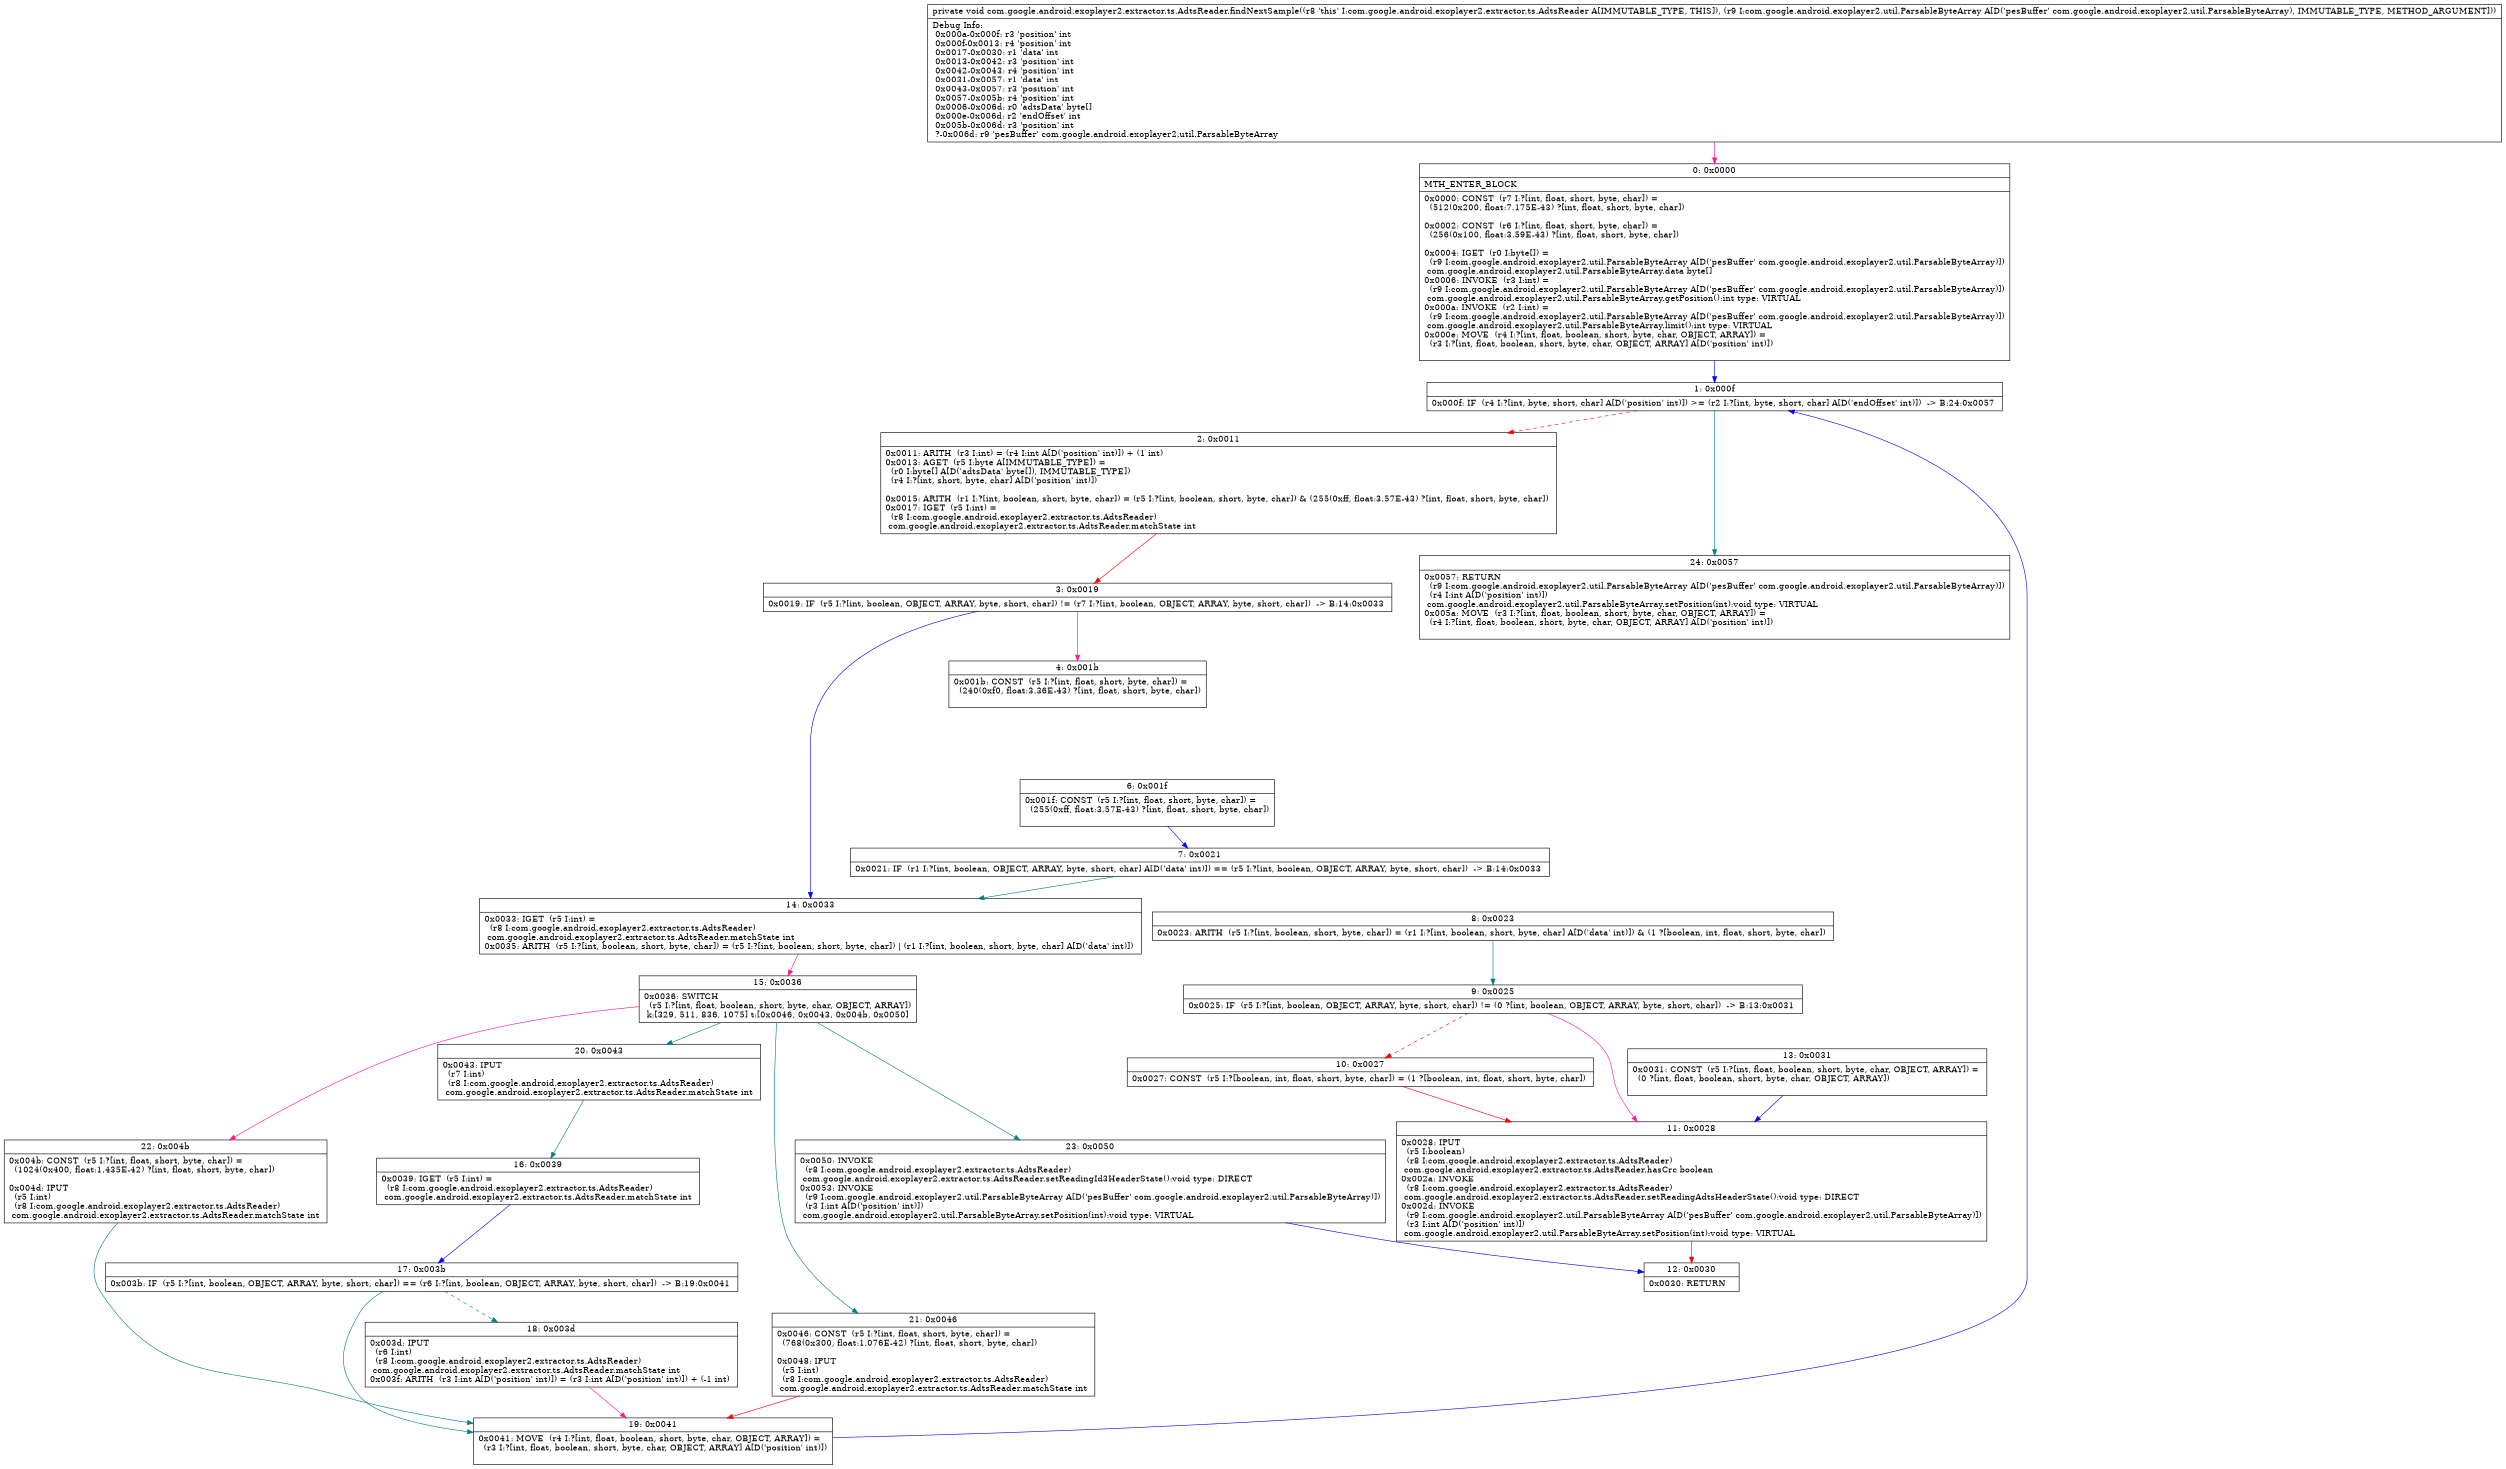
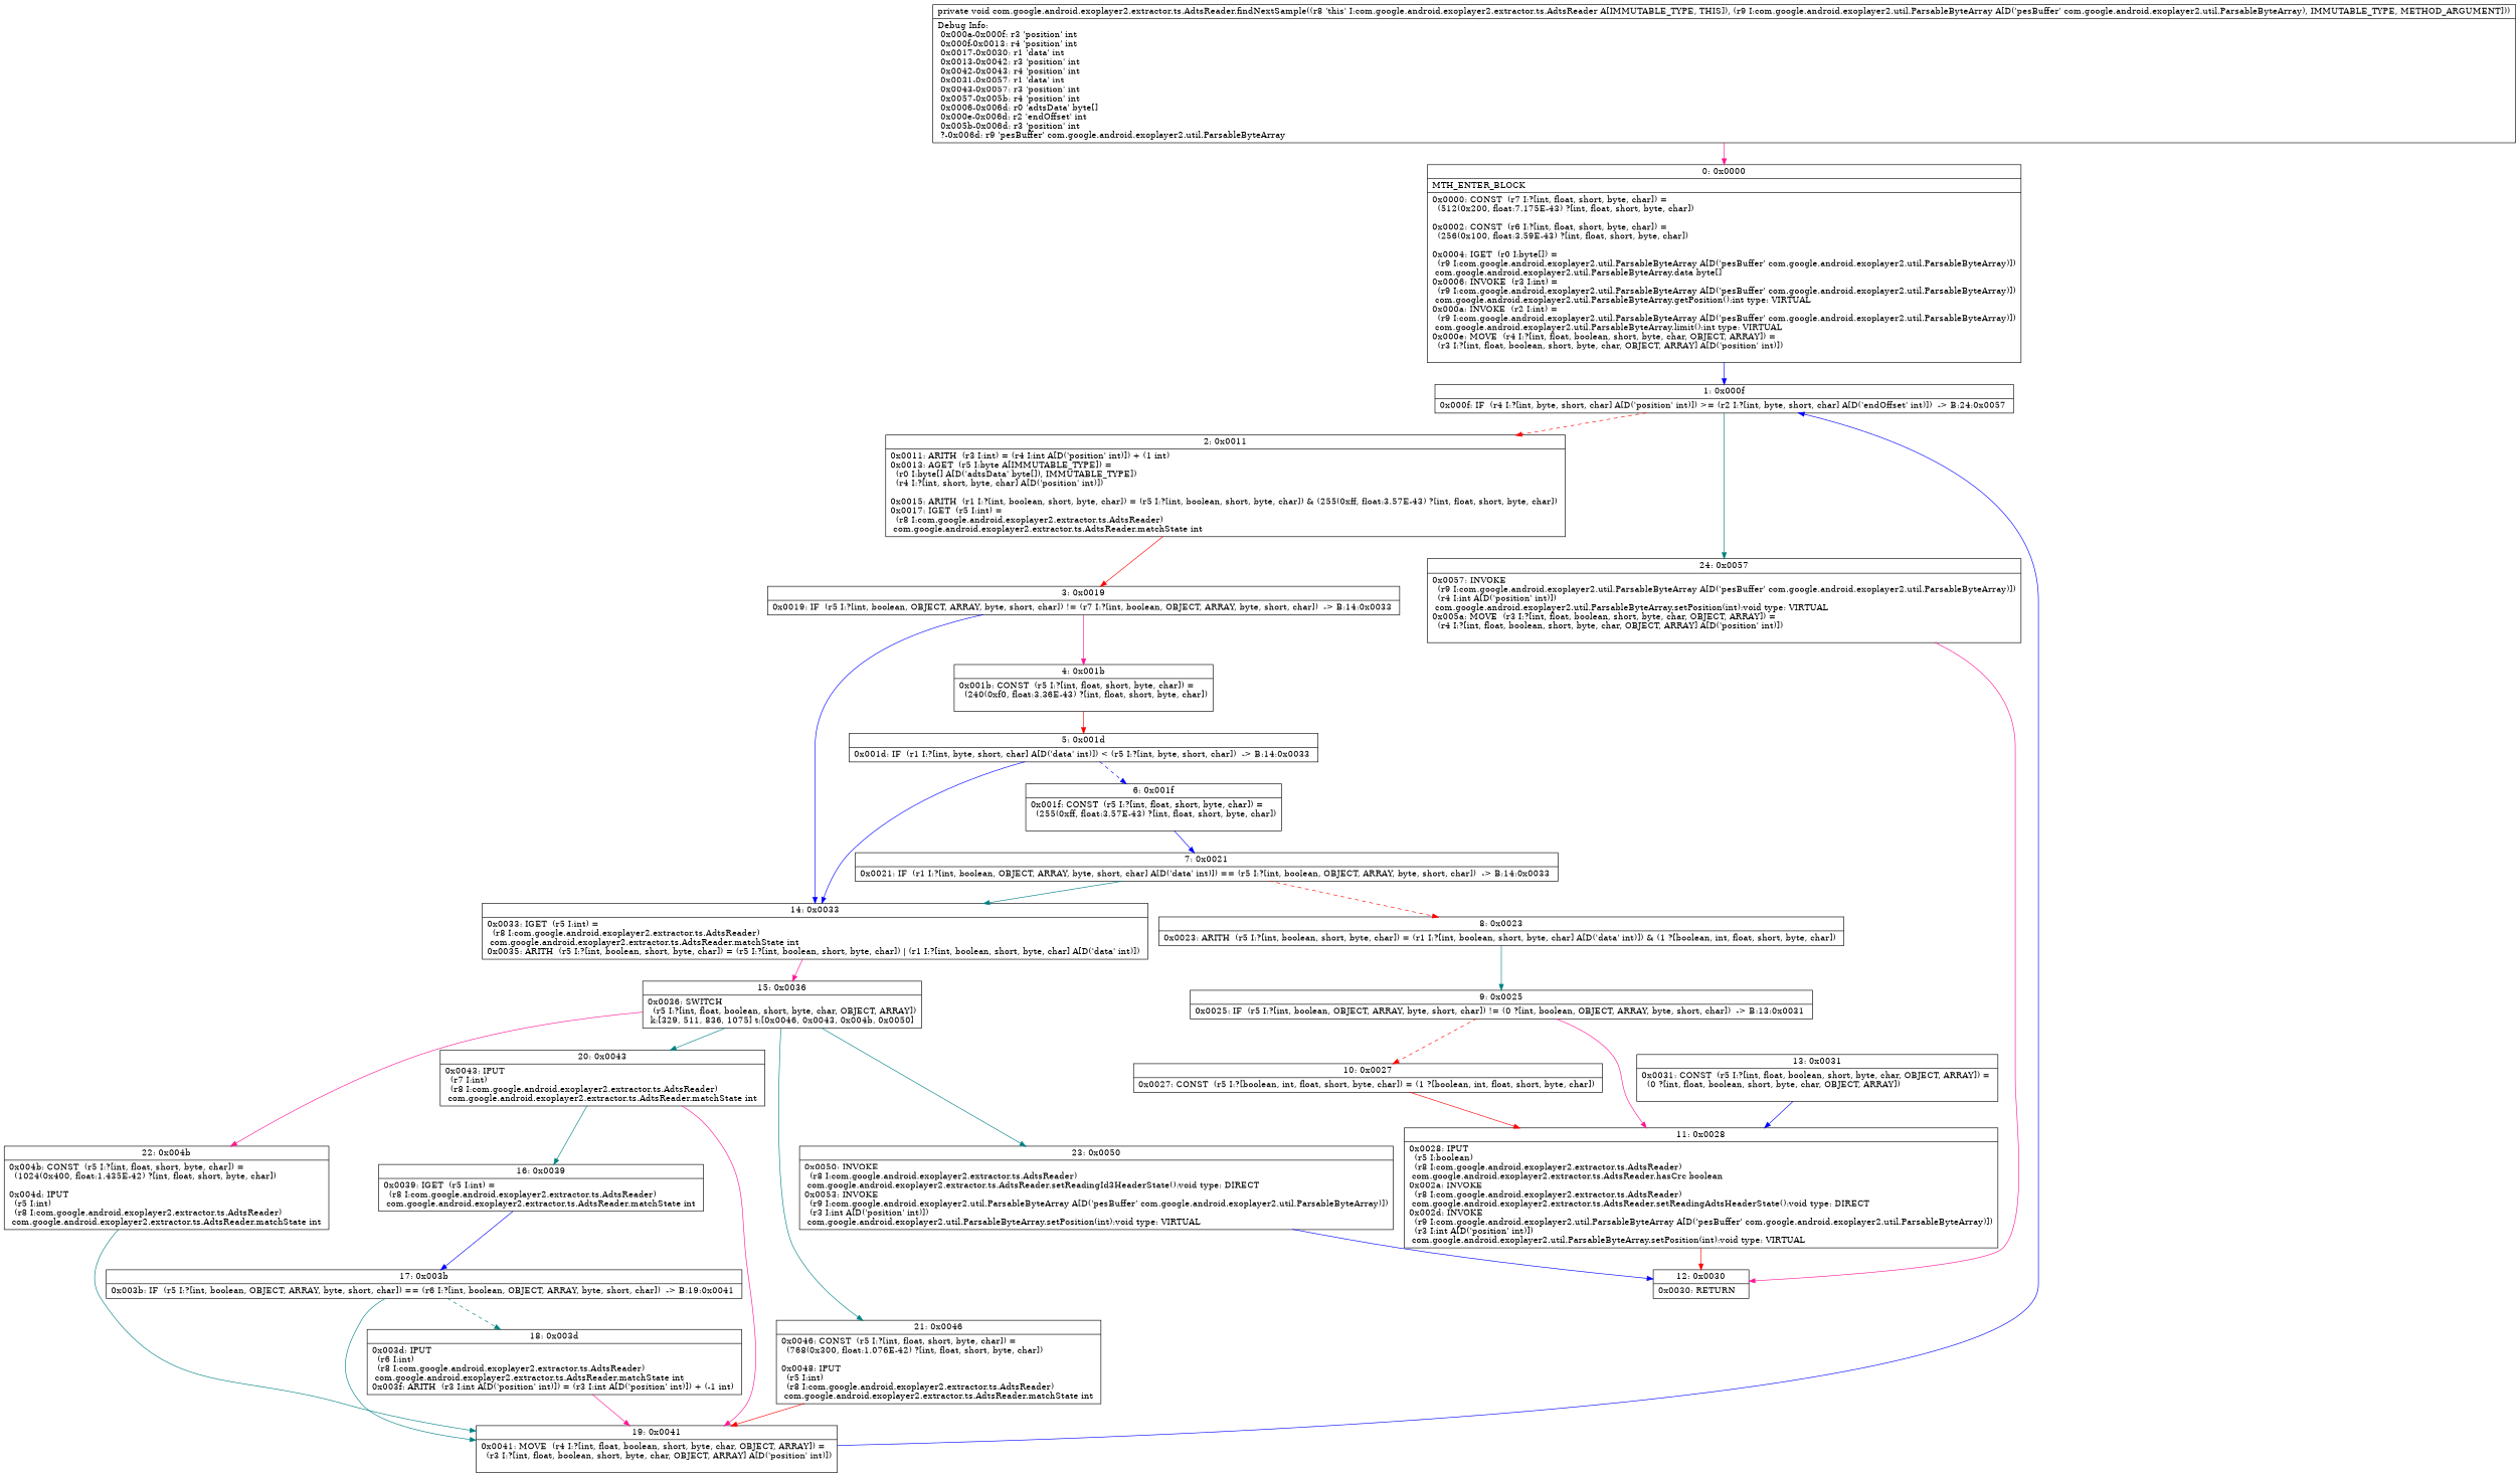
  digraph {
    node [shape=record]
    edge [color=teal]
    n1 [label="{0\:\ 0x0000|MTH_ENTER_BLOCK\l|0x0000: CONST  (r7 I:?[int, float, short, byte, char]) = \l  (512(0x200, float:7.175E\-43) ?[int, float, short, byte, char])\l \l0x0002: CONST  (r6 I:?[int, float, short, byte, char]) = \l  (256(0x100, float:3.59E\-43) ?[int, float, short, byte, char])\l \l0x0004: IGET  (r0 I:byte[]) = \l  (r9 I:com.google.android.exoplayer2.util.ParsableByteArray A[D('pesBuffer' com.google.android.exoplayer2.util.ParsableByteArray)])\l com.google.android.exoplayer2.util.ParsableByteArray.data byte[] \l0x0006: INVOKE  (r3 I:int) = \l  (r9 I:com.google.android.exoplayer2.util.ParsableByteArray A[D('pesBuffer' com.google.android.exoplayer2.util.ParsableByteArray)])\l com.google.android.exoplayer2.util.ParsableByteArray.getPosition():int type: VIRTUAL \l0x000a: INVOKE  (r2 I:int) = \l  (r9 I:com.google.android.exoplayer2.util.ParsableByteArray A[D('pesBuffer' com.google.android.exoplayer2.util.ParsableByteArray)])\l com.google.android.exoplayer2.util.ParsableByteArray.limit():int type: VIRTUAL \l0x000e: MOVE  (r4 I:?[int, float, boolean, short, byte, char, OBJECT, ARRAY]) = \l  (r3 I:?[int, float, boolean, short, byte, char, OBJECT, ARRAY] A[D('position' int)])\l \l}"]
    n2 [label="{1\:\ 0x000f|0x000f: IF  (r4 I:?[int, byte, short, char] A[D('position' int)]) \>= (r2 I:?[int, byte, short, char] A[D('endOffset' int)])  \-\> B:24:0x0057 \l}"]
    n3 [label="{2\:\ 0x0011|0x0011: ARITH  (r3 I:int) = (r4 I:int A[D('position' int)]) + (1 int) \l0x0013: AGET  (r5 I:byte A[IMMUTABLE_TYPE]) = \l  (r0 I:byte[] A[D('adtsData' byte[]), IMMUTABLE_TYPE])\l  (r4 I:?[int, short, byte, char] A[D('position' int)])\l \l0x0015: ARITH  (r1 I:?[int, boolean, short, byte, char]) = (r5 I:?[int, boolean, short, byte, char]) & (255(0xff, float:3.57E\-43) ?[int, float, short, byte, char]) \l0x0017: IGET  (r5 I:int) = \l  (r8 I:com.google.android.exoplayer2.extractor.ts.AdtsReader)\l com.google.android.exoplayer2.extractor.ts.AdtsReader.matchState int \l}"]
-   n4 [label="{24\:\ 0x0057|0x0057: RETURN  \l  (r9 I:com.google.android.exoplayer2.util.ParsableByteArray A[D('pesBuffer' com.google.android.exoplayer2.util.ParsableByteArray)])\l  (r4 I:int A[D('position' int)])\l com.google.android.exoplayer2.util.ParsableByteArray.setPosition(int):void type: VIRTUAL \l0x005a: MOVE  (r3 I:?[int, float, boolean, short, byte, char, OBJECT, ARRAY]) = \l  (r4 I:?[int, float, boolean, short, byte, char, OBJECT, ARRAY] A[D('position' int)])\l \l}"]
+   n4 [label="{24\:\ 0x0057|0x0057: INVOKE  \l  (r9 I:com.google.android.exoplayer2.util.ParsableByteArray A[D('pesBuffer' com.google.android.exoplayer2.util.ParsableByteArray)])\l  (r4 I:int A[D('position' int)])\l com.google.android.exoplayer2.util.ParsableByteArray.setPosition(int):void type: VIRTUAL \l0x005a: MOVE  (r3 I:?[int, float, boolean, short, byte, char, OBJECT, ARRAY]) = \l  (r4 I:?[int, float, boolean, short, byte, char, OBJECT, ARRAY] A[D('position' int)])\l \l}"]
    n5 [label="{3\:\ 0x0019|0x0019: IF  (r5 I:?[int, boolean, OBJECT, ARRAY, byte, short, char]) != (r7 I:?[int, boolean, OBJECT, ARRAY, byte, short, char])  \-\> B:14:0x0033 \l}"]
    n6 [label="{12\:\ 0x0030|0x0030: RETURN   \l}"]
    n7 [label="{4\:\ 0x001b|0x001b: CONST  (r5 I:?[int, float, short, byte, char]) = \l  (240(0xf0, float:3.36E\-43) ?[int, float, short, byte, char])\l \l}"]
    n8 [label="{14\:\ 0x0033|0x0033: IGET  (r5 I:int) = \l  (r8 I:com.google.android.exoplayer2.extractor.ts.AdtsReader)\l com.google.android.exoplayer2.extractor.ts.AdtsReader.matchState int \l0x0035: ARITH  (r5 I:?[int, boolean, short, byte, char]) = (r5 I:?[int, boolean, short, byte, char]) \| (r1 I:?[int, boolean, short, byte, char] A[D('data' int)]) \l}"]
+   n9 [label="{5\:\ 0x001d|0x001d: IF  (r1 I:?[int, byte, short, char] A[D('data' int)]) \< (r5 I:?[int, byte, short, char])  \-\> B:14:0x0033 \l}"]
    n10 [label="{15\:\ 0x0036|0x0036: SWITCH  \l  (r5 I:?[int, float, boolean, short, byte, char, OBJECT, ARRAY])\l k:[329, 511, 836, 1075] t:[0x0046, 0x0043, 0x004b, 0x0050] \l}"]
    n11 [label="{6\:\ 0x001f|0x001f: CONST  (r5 I:?[int, float, short, byte, char]) = \l  (255(0xff, float:3.57E\-43) ?[int, float, short, byte, char])\l \l}"]
    n12 [label="{7\:\ 0x0021|0x0021: IF  (r1 I:?[int, boolean, OBJECT, ARRAY, byte, short, char] A[D('data' int)]) == (r5 I:?[int, boolean, OBJECT, ARRAY, byte, short, char])  \-\> B:14:0x0033 \l}"]
    n13 [label="{8\:\ 0x0023|0x0023: ARITH  (r5 I:?[int, boolean, short, byte, char]) = (r1 I:?[int, boolean, short, byte, char] A[D('data' int)]) & (1 ?[boolean, int, float, short, byte, char]) \l}"]
    n14 [label="{9\:\ 0x0025|0x0025: IF  (r5 I:?[int, boolean, OBJECT, ARRAY, byte, short, char]) != (0 ?[int, boolean, OBJECT, ARRAY, byte, short, char])  \-\> B:13:0x0031 \l}"]
    n15 [label="{10\:\ 0x0027|0x0027: CONST  (r5 I:?[boolean, int, float, short, byte, char]) = (1 ?[boolean, int, float, short, byte, char]) \l}"]
    n16 [label="{11\:\ 0x0028|0x0028: IPUT  \l  (r5 I:boolean)\l  (r8 I:com.google.android.exoplayer2.extractor.ts.AdtsReader)\l com.google.android.exoplayer2.extractor.ts.AdtsReader.hasCrc boolean \l0x002a: INVOKE  \l  (r8 I:com.google.android.exoplayer2.extractor.ts.AdtsReader)\l com.google.android.exoplayer2.extractor.ts.AdtsReader.setReadingAdtsHeaderState():void type: DIRECT \l0x002d: INVOKE  \l  (r9 I:com.google.android.exoplayer2.util.ParsableByteArray A[D('pesBuffer' com.google.android.exoplayer2.util.ParsableByteArray)])\l  (r3 I:int A[D('position' int)])\l com.google.android.exoplayer2.util.ParsableByteArray.setPosition(int):void type: VIRTUAL \l}"]
    n17 [label="{13\:\ 0x0031|0x0031: CONST  (r5 I:?[int, float, boolean, short, byte, char, OBJECT, ARRAY]) = \l  (0 ?[int, float, boolean, short, byte, char, OBJECT, ARRAY])\l \l}"]
    n18 [label="{20\:\ 0x0043|0x0043: IPUT  \l  (r7 I:int)\l  (r8 I:com.google.android.exoplayer2.extractor.ts.AdtsReader)\l com.google.android.exoplayer2.extractor.ts.AdtsReader.matchState int \l}"]
    n19 [label="{21\:\ 0x0046|0x0046: CONST  (r5 I:?[int, float, short, byte, char]) = \l  (768(0x300, float:1.076E\-42) ?[int, float, short, byte, char])\l \l0x0048: IPUT  \l  (r5 I:int)\l  (r8 I:com.google.android.exoplayer2.extractor.ts.AdtsReader)\l com.google.android.exoplayer2.extractor.ts.AdtsReader.matchState int \l}"]
    n20 [label="{22\:\ 0x004b|0x004b: CONST  (r5 I:?[int, float, short, byte, char]) = \l  (1024(0x400, float:1.435E\-42) ?[int, float, short, byte, char])\l \l0x004d: IPUT  \l  (r5 I:int)\l  (r8 I:com.google.android.exoplayer2.extractor.ts.AdtsReader)\l com.google.android.exoplayer2.extractor.ts.AdtsReader.matchState int \l}"]
    n21 [label="{23\:\ 0x0050|0x0050: INVOKE  \l  (r8 I:com.google.android.exoplayer2.extractor.ts.AdtsReader)\l com.google.android.exoplayer2.extractor.ts.AdtsReader.setReadingId3HeaderState():void type: DIRECT \l0x0053: INVOKE  \l  (r9 I:com.google.android.exoplayer2.util.ParsableByteArray A[D('pesBuffer' com.google.android.exoplayer2.util.ParsableByteArray)])\l  (r3 I:int A[D('position' int)])\l com.google.android.exoplayer2.util.ParsableByteArray.setPosition(int):void type: VIRTUAL \l}"]
    n22 [label="{16\:\ 0x0039|0x0039: IGET  (r5 I:int) = \l  (r8 I:com.google.android.exoplayer2.extractor.ts.AdtsReader)\l com.google.android.exoplayer2.extractor.ts.AdtsReader.matchState int \l}"]
    n23 [label="{17\:\ 0x003b|0x003b: IF  (r5 I:?[int, boolean, OBJECT, ARRAY, byte, short, char]) == (r6 I:?[int, boolean, OBJECT, ARRAY, byte, short, char])  \-\> B:19:0x0041 \l}"]
    n24 [label="{19\:\ 0x0041|0x0041: MOVE  (r4 I:?[int, float, boolean, short, byte, char, OBJECT, ARRAY]) = \l  (r3 I:?[int, float, boolean, short, byte, char, OBJECT, ARRAY] A[D('position' int)])\l \l}"]
    n25 [label="{18\:\ 0x003d|0x003d: IPUT  \l  (r6 I:int)\l  (r8 I:com.google.android.exoplayer2.extractor.ts.AdtsReader)\l com.google.android.exoplayer2.extractor.ts.AdtsReader.matchState int \l0x003f: ARITH  (r3 I:int A[D('position' int)]) = (r3 I:int A[D('position' int)]) + (\-1 int) \l}"]
    n26 [label="{private void com.google.android.exoplayer2.extractor.ts.AdtsReader.findNextSample((r8 'this' I:com.google.android.exoplayer2.extractor.ts.AdtsReader A[IMMUTABLE_TYPE, THIS]), (r9 I:com.google.android.exoplayer2.util.ParsableByteArray A[D('pesBuffer' com.google.android.exoplayer2.util.ParsableByteArray), IMMUTABLE_TYPE, METHOD_ARGUMENT]))  | Debug Info:\l  0x000a\-0x000f: r3 'position' int\l  0x000f\-0x0013: r4 'position' int\l  0x0017\-0x0030: r1 'data' int\l  0x0013\-0x0042: r3 'position' int\l  0x0042\-0x0043: r4 'position' int\l  0x0031\-0x0057: r1 'data' int\l  0x0043\-0x0057: r3 'position' int\l  0x0057\-0x005b: r4 'position' int\l  0x0006\-0x006d: r0 'adtsData' byte[]\l  0x000e\-0x006d: r2 'endOffset' int\l  0x005b\-0x006d: r3 'position' int\l  ?\-0x006d: r9 'pesBuffer' com.google.android.exoplayer2.util.ParsableByteArray\l}"]
    n1 -> n2 [color=blue]
    n2 -> n3 [color=red style=dashed]
    n2 -> n4
    n3 -> n5 [color=red]
+   n4 -> n6 [color=deeppink]
    n5 -> n7 [color=deeppink style=solid]
    n5 -> n8 [color=blue]
+   n7 -> n9 [color=red]
    n8 -> n10 [color=deeppink]
+   n9 -> n8 [color=blue]
+   n9 -> n11 [color=blue style=dashed]
    n10 -> n18
    n10 -> n19
    n10 -> n20 [color=deeppink]
    n10 -> n21
    n11 -> n12 [color=blue]
    n12 -> n8
+   n12 -> n13 [color=red style=dashed]
    n13 -> n14
    n14 -> n15 [color=red style=dashed]
    n14 -> n16 [color=deeppink]
    n15 -> n16 [color=red]
    n16 -> n6 [color=red]
    n17 -> n16 [color=blue]
    n18 -> n22
+   n18 -> n24 [color=deeppink]
    n19 -> n24 [color=red]
    n20 -> n24
    n21 -> n6 [color=blue]
    n22 -> n23 [color=blue]
    n23 -> n24
    n23 -> n25 [style=dashed]
    n24 -> n2 [color=blue]
    n25 -> n24 [color=deeppink]
    n26 -> n1 [color=deeppink]
  }
